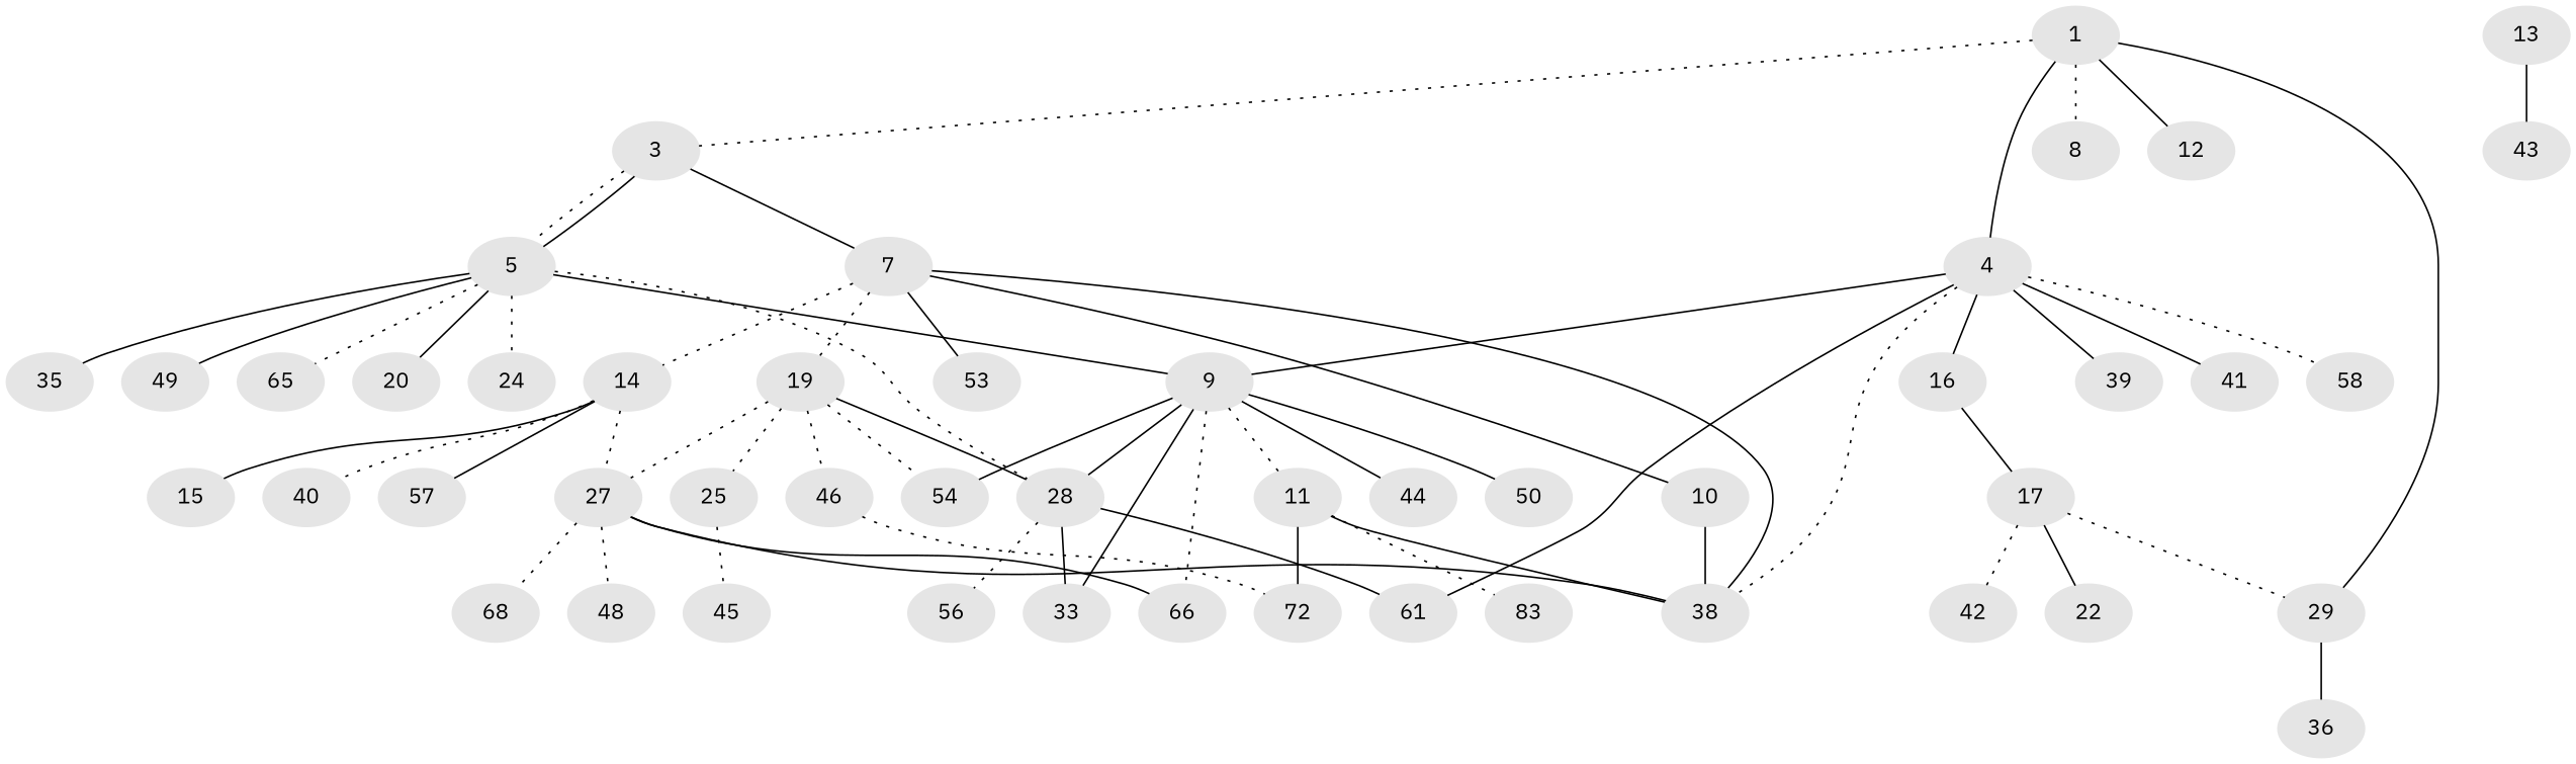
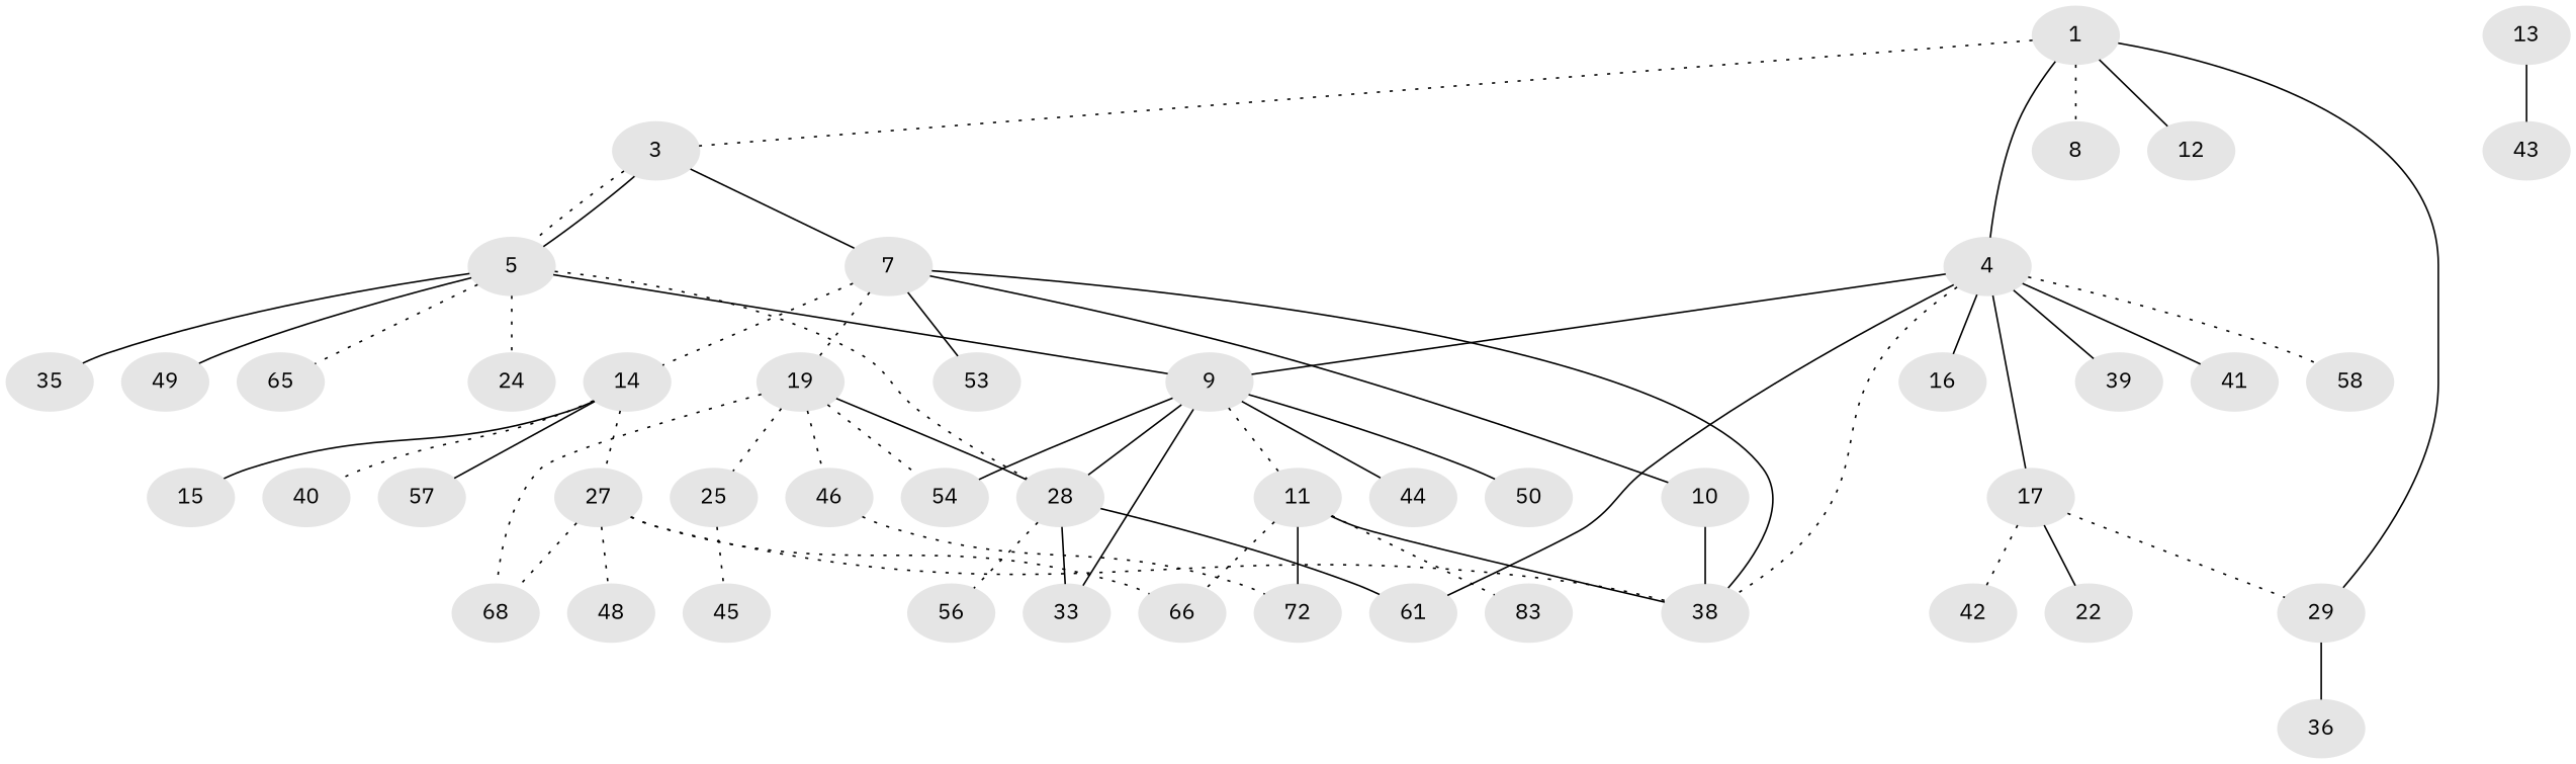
  graph {
    fontname="IBM Plex Sans"
    node [color=gray90 fontname="IBM Plex Sans" style=filled]
    edge [fontname="IBM Plex Sans" style=solid]
    1 [super="+2"]
    3
    4 [super="+21"]
    8
    12
    29 [super="+32"]
    5 [super="+6"]
    7 [super="+18"]
    9 [super="+59"]
    16
    17
    38 [super="+55"]
    39
    41
    58
    61 [super="+64"]
    36
-   20
    24
    28 [super="+30"]
    35
    49
    65
    10 [super="+62"]
    14 [super="+23"]
    19 [super="+47"]
    53
    11 [super="+31"]
    33
    44
    50
    54
    66
    22
    42
    56
    15
    27 [super="+37"]
    40 [super="+51"]
    57
    25 [super="+34"]
    46
    n43 [label=72]
    n44 [label=83]
    13 [super="+26"]
    43
    48
    n48 [label=68]
    45
    1 -- 3 [style=dotted]
    1 -- 4
    1 -- 8 [style=dotted]
    1 -- 12
    1 -- 29
    3 -- 5 [style=dotted]
    3 -- 5
    3 -- 7
    4 -- 9
    4 -- 16
-   16 -- 17
+   4 -- 17
    4 -- 38 [style=dotted]
    4 -- 39
    4 -- 41
    4 -- 58 [style=dotted]
    4 -- 61
    29 -- 36
    5 -- 9
-   5 -- 20
    5 -- 24 [style=dotted]
    5 -- 28 [style=dotted]
    5 -- 35
    5 -- 49
    5 -- 65 [style=dotted]
    7 -- 38
    7 -- 10
    7 -- 14 [style=dotted]
    7 -- 19 [style=dotted]
    7 -- 53
    9 -- 28
    9 -- 11 [style=dotted]
    9 -- 33
    9 -- 44
    9 -- 50
    9 -- 54
-   9 -- 66 [style=dotted]
+   11 -- 66 [style=dotted]
    17 -- 29 [style=dotted]
    17 -- 22
    17 -- 42 [style=dotted]
    28 -- 61
    28 -- 33
    28 -- 56 [style=dotted]
    10 -- 38
    14 -- 15
    14 -- 27 [style=dotted]
    14 -- 40 [style=dotted weight=2]
    14 -- 57
    19 -- 28
    19 -- 54 [style=dotted]
-   19 -- 27 [style=dotted]
+   19 -- n48 [style=dotted]
    19 -- 25 [style=dotted]
    19 -- 46 [style=dotted]
    11 -- 38
    11 -- n43
    11 -- n44 [style=dotted]
-   27 -- 38
-   27 -- 66
+   27 -- 38 [style=dotted]
+   27 -- 66 [style=dotted]
    27 -- 48 [style=dotted]
    27 -- n48 [style=dotted]
    25 -- 45 [style=dotted]
    46 -- n43 [style=dotted]
    13 -- 43
  }
